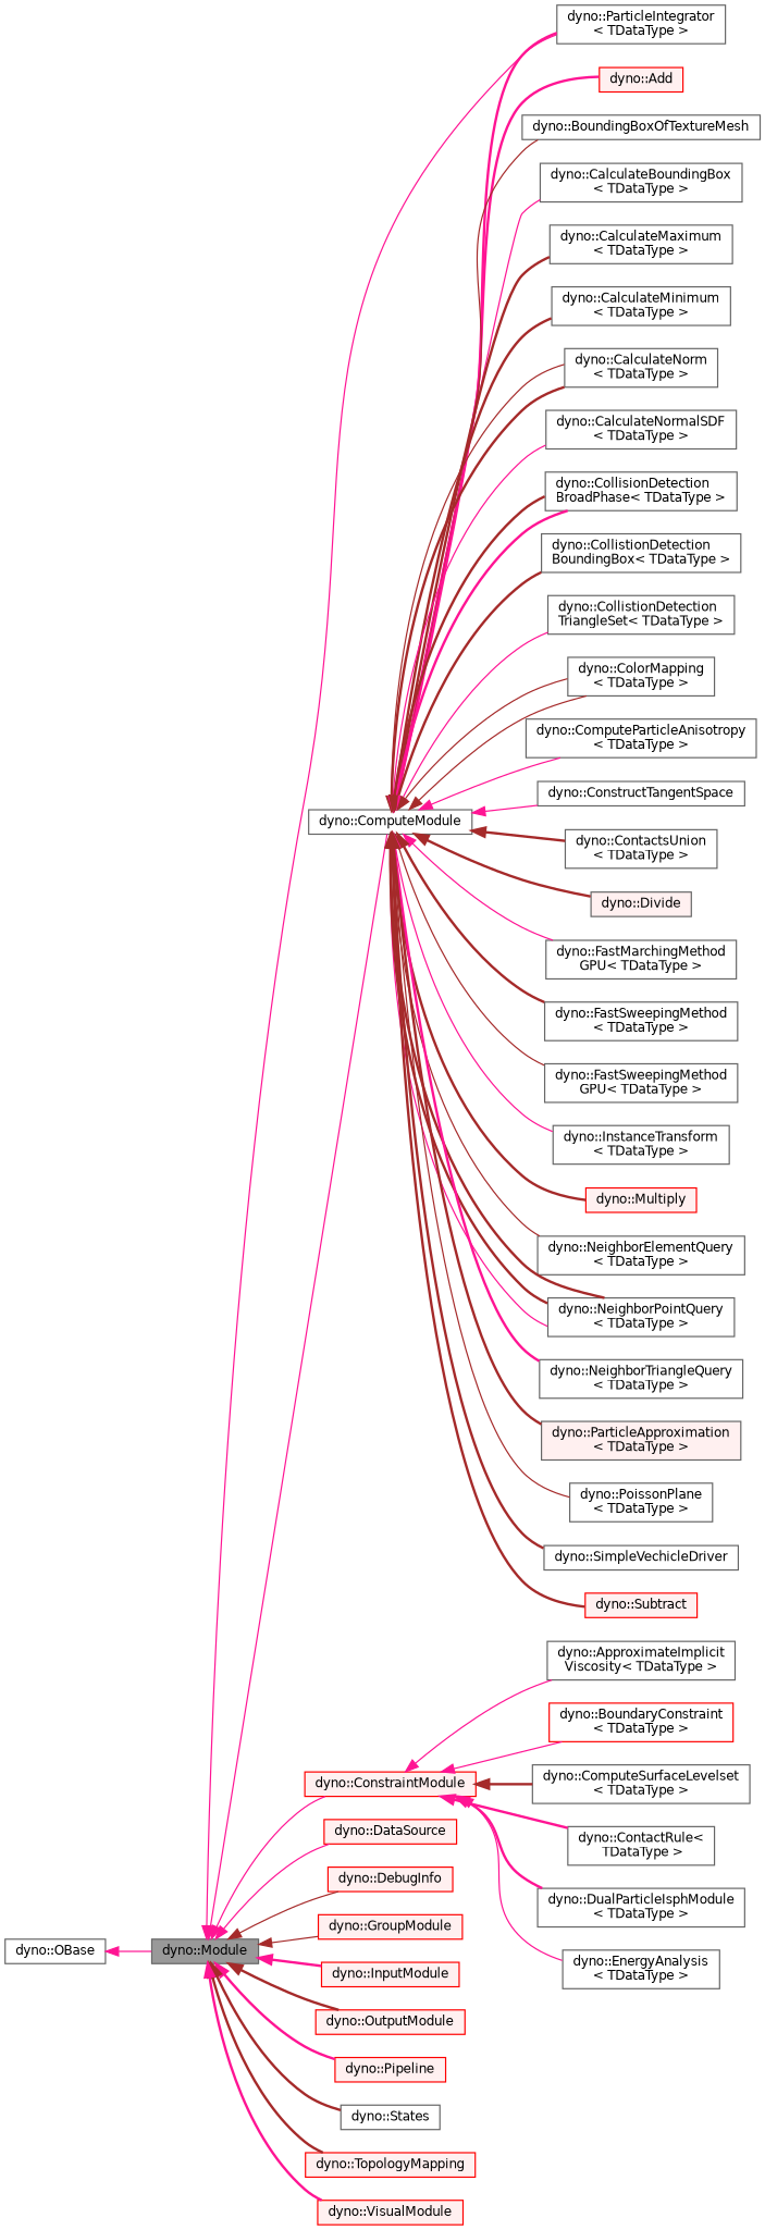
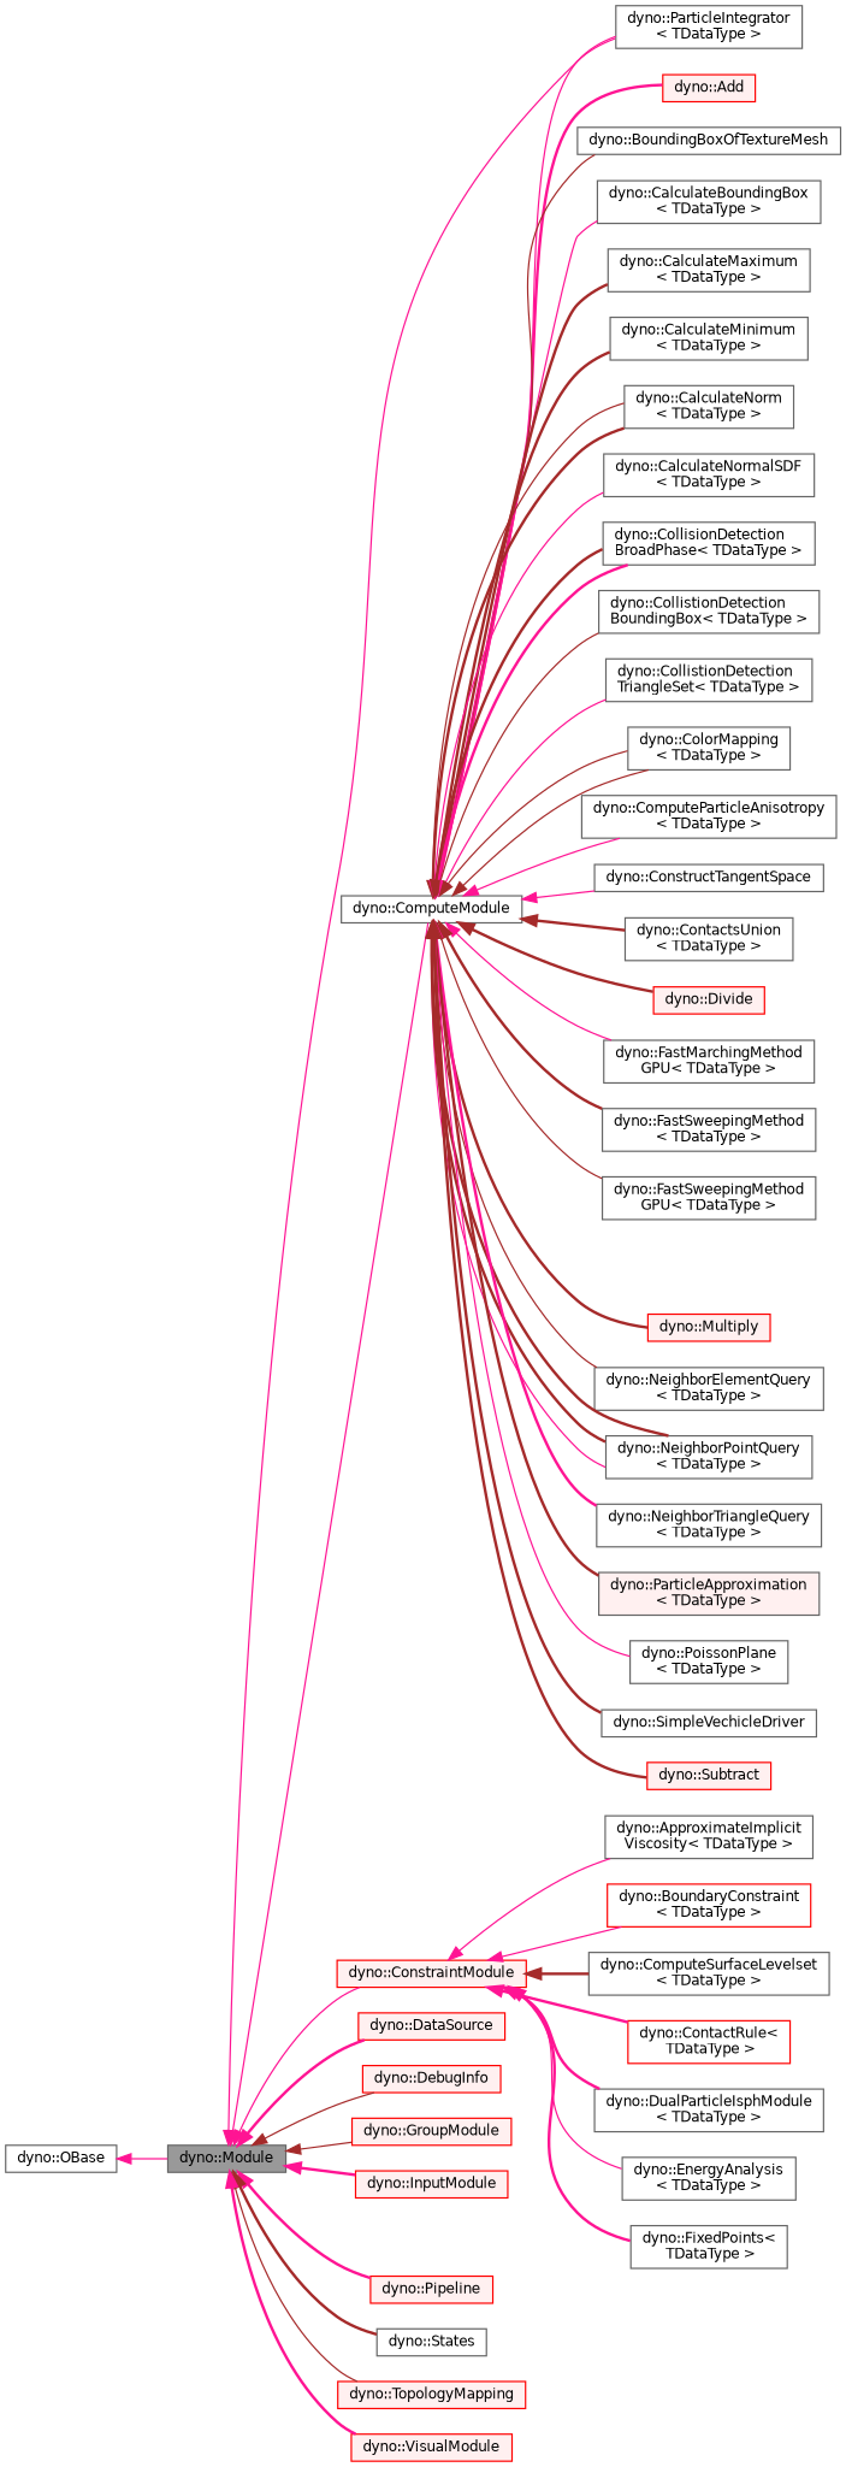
  digraph {
    rankdir=LR
    node [color=gray40 fillcolor=white fontname=Helvetica fontsize=10 shape=box style=filled]
    edge [color=deeppink dir=back fontname=Helvetica fontsize=10 labelfontname=Helvetica labelfontsize=10 style=bold]
    n1 [fillcolor=grey60 fontcolor=black height=0.2 label="dyno::Module" width=0.4]
    n2 [height=0.2 label="dyno::ComputeModule" width=0.4]
    n3 [height=0.2 label="dyno::ParticleIntegrator\l\< TDataType \>" width=0.4]
    n4 [color=red fillcolor="#FFF0F0" height=0.2 label="dyno::ConstraintModule" width=0.4]
    n5 [color=red fillcolor="#FFF0F0" height=0.2 label="dyno::DataSource" width=0.4]
    n6 [color=red fillcolor="#FFF0F0" height=0.2 label="dyno::DebugInfo" width=0.4]
    n7 [color=red fillcolor="#FFF0F0" height=0.2 label="dyno::GroupModule" width=0.4]
    n8 [color=red fillcolor="#FFF0F0" height=0.2 label="dyno::InputModule" width=0.4]
-   n9 [color=red fillcolor="#FFF0F0" height=0.2 label="dyno::OutputModule" width=0.4]
    n10 [color=red fillcolor="#FFF0F0" height=0.2 label="dyno::Pipeline" width=0.4]
    n11 [height=0.2 label="dyno::States" width=0.4]
    n12 [color=red fillcolor="#FFF0F0" height=0.2 label="dyno::TopologyMapping" width=0.4]
    n13 [color=red fillcolor="#FFF0F0" height=0.2 label="dyno::VisualModule" width=0.4]
    n14 [color=red fillcolor="#FFF0F0" height=0.2 label="dyno::Add" width=0.4]
    n15 [height=0.2 label="dyno::BoundingBoxOfTextureMesh" width=0.4]
    n16 [height=0.2 label="dyno::CalculateBoundingBox\l\< TDataType \>" width=0.4]
    n17 [height=0.2 label="dyno::CalculateMaximum\l\< TDataType \>" width=0.4]
    n18 [height=0.2 label="dyno::CalculateMinimum\l\< TDataType \>" width=0.4]
    n19 [height=0.2 label="dyno::CalculateNorm\l\< TDataType \>" width=0.4]
    n20 [height=0.2 label="dyno::CalculateNormalSDF\l\< TDataType \>" width=0.4]
    n21 [height=0.2 label="dyno::CollisionDetection\lBroadPhase\< TDataType \>" width=0.4]
    n22 [height=0.2 label="dyno::CollistionDetection\lBoundingBox\< TDataType \>" width=0.4]
    n23 [height=0.2 label="dyno::CollistionDetection\lTriangleSet\< TDataType \>" width=0.4]
    n24 [height=0.2 label="dyno::ColorMapping\l\< TDataType \>" width=0.4]
    n25 [height=0.2 label="dyno::ComputeParticleAnisotropy\l\< TDataType \>" width=0.4]
    n26 [height=0.2 label="dyno::ConstructTangentSpace" width=0.4]
    n27 [height=0.2 label="dyno::ContactsUnion\l\< TDataType \>" width=0.4]
-   n28 [fillcolor="#FFF0F0" height=0.2 label="dyno::Divide" width=0.4]
+   n28 [color=red fillcolor="#FFF0F0" height=0.2 label="dyno::Divide" width=0.4]
    n29 [height=0.2 label="dyno::FastMarchingMethod\lGPU\< TDataType \>" width=0.4]
    n30 [height=0.2 label="dyno::FastSweepingMethod\l\< TDataType \>" width=0.4]
    n31 [height=0.2 label="dyno::FastSweepingMethod\lGPU\< TDataType \>" width=0.4]
-   n32 [height=0.2 label="dyno::InstanceTransform\l\< TDataType \>" width=0.4]
    n33 [color=red fillcolor="#FFF0F0" height=0.2 label="dyno::Multiply" width=0.4]
    n34 [height=0.2 label="dyno::NeighborElementQuery\l\< TDataType \>" width=0.4]
    n35 [height=0.2 label="dyno::NeighborPointQuery\l\< TDataType \>" width=0.4]
    n36 [height=0.2 label="dyno::NeighborTriangleQuery\l\< TDataType \>" width=0.4]
    n37 [fillcolor="#FFF0F0" height=0.2 label="dyno::ParticleApproximation\l\< TDataType \>" width=0.4]
    n38 [height=0.2 label="dyno::PoissonPlane\l\< TDataType \>" width=0.4]
    n39 [height=0.2 label="dyno::SimpleVechicleDriver" width=0.4]
    n40 [color=red fillcolor="#FFF0F0" height=0.2 label="dyno::Subtract" width=0.4]
    n41 [height=0.2 label="dyno::ApproximateImplicit\lViscosity\< TDataType \>" width=0.4]
    n42 [color=red height=0.2 label="dyno::BoundaryConstraint\l\< TDataType \>" width=0.4]
    n43 [height=0.2 label="dyno::ComputeSurfaceLevelset\l\< TDataType \>" width=0.4]
-   n44 [height=0.2 label="dyno::ContactRule\<\l TDataType \>" width=0.4]
+   n44 [color=red height=0.2 label="dyno::ContactRule\<\l TDataType \>" width=0.4]
    n45 [height=0.2 label="dyno::DualParticleIsphModule\l\< TDataType \>" width=0.4]
    n46 [height=0.2 label="dyno::EnergyAnalysis\l\< TDataType \>" width=0.4]
+   n47 [height=0.2 label="dyno::FixedPoints\<\l TDataType \>" width=0.4]
    n48 [height=0.2 label="dyno::OBase" width=0.4]
    n1 -> n2 [style=solid]
    n1 -> n3 [style=solid]
    n1 -> n4 [style=solid]
-   n1 -> n5 [style=solid]
+   n1 -> n5
    n1 -> n6 [color=brown style=solid]
    n1 -> n7 [color=brown style=solid]
    n1 -> n8
-   n1 -> n9 [color=brown]
    n1 -> n10
    n1 -> n11 [color=brown]
-   n1 -> n12 [color=brown]
+   n1 -> n12 [color=brown style=solid]
    n1 -> n13
-   n2 -> n3
+   n2 -> n3 [style=solid]
    n2 -> n14
    n2 -> n15 [color=brown style=solid]
    n2 -> n16 [style=solid]
    n2 -> n17 [color=brown]
    n2 -> n18 [color=brown]
    n2 -> n19 [color=brown]
    n2 -> n19 [color=brown style=solid]
    n2 -> n20 [style=solid]
    n2 -> n21
    n2 -> n21 [color=brown]
-   n2 -> n22 [color=brown]
+   n2 -> n22 [color=brown style=solid]
    n2 -> n23 [style=solid]
    n2 -> n24 [color=brown style=solid]
    n2 -> n24 [color=brown style=solid]
    n2 -> n25 [style=solid]
    n2 -> n26 [style=solid]
    n2 -> n27 [color=brown]
    n2 -> n28 [color=brown]
    n2 -> n29 [style=solid]
    n2 -> n30 [color=brown]
    n2 -> n31 [color=brown style=solid]
-   n2 -> n32 [style=solid]
    n2 -> n33 [color=brown]
    n2 -> n34 [color=brown style=solid]
    n2 -> n35 [style=solid]
    n2 -> n35 [color=brown]
    n2 -> n35 [color=brown]
    n2 -> n36
    n2 -> n37 [color=brown]
-   n2 -> n38 [color=brown style=solid]
+   n2 -> n38 [style=solid]
    n2 -> n39 [color=brown]
    n2 -> n40 [color=brown]
    n4 -> n41 [style=solid]
    n4 -> n42 [style=solid]
    n4 -> n43 [color=brown]
    n4 -> n44
    n4 -> n45
    n4 -> n46 [style=solid]
+   n4 -> n47
    n48 -> n1 [style=solid]
  }
